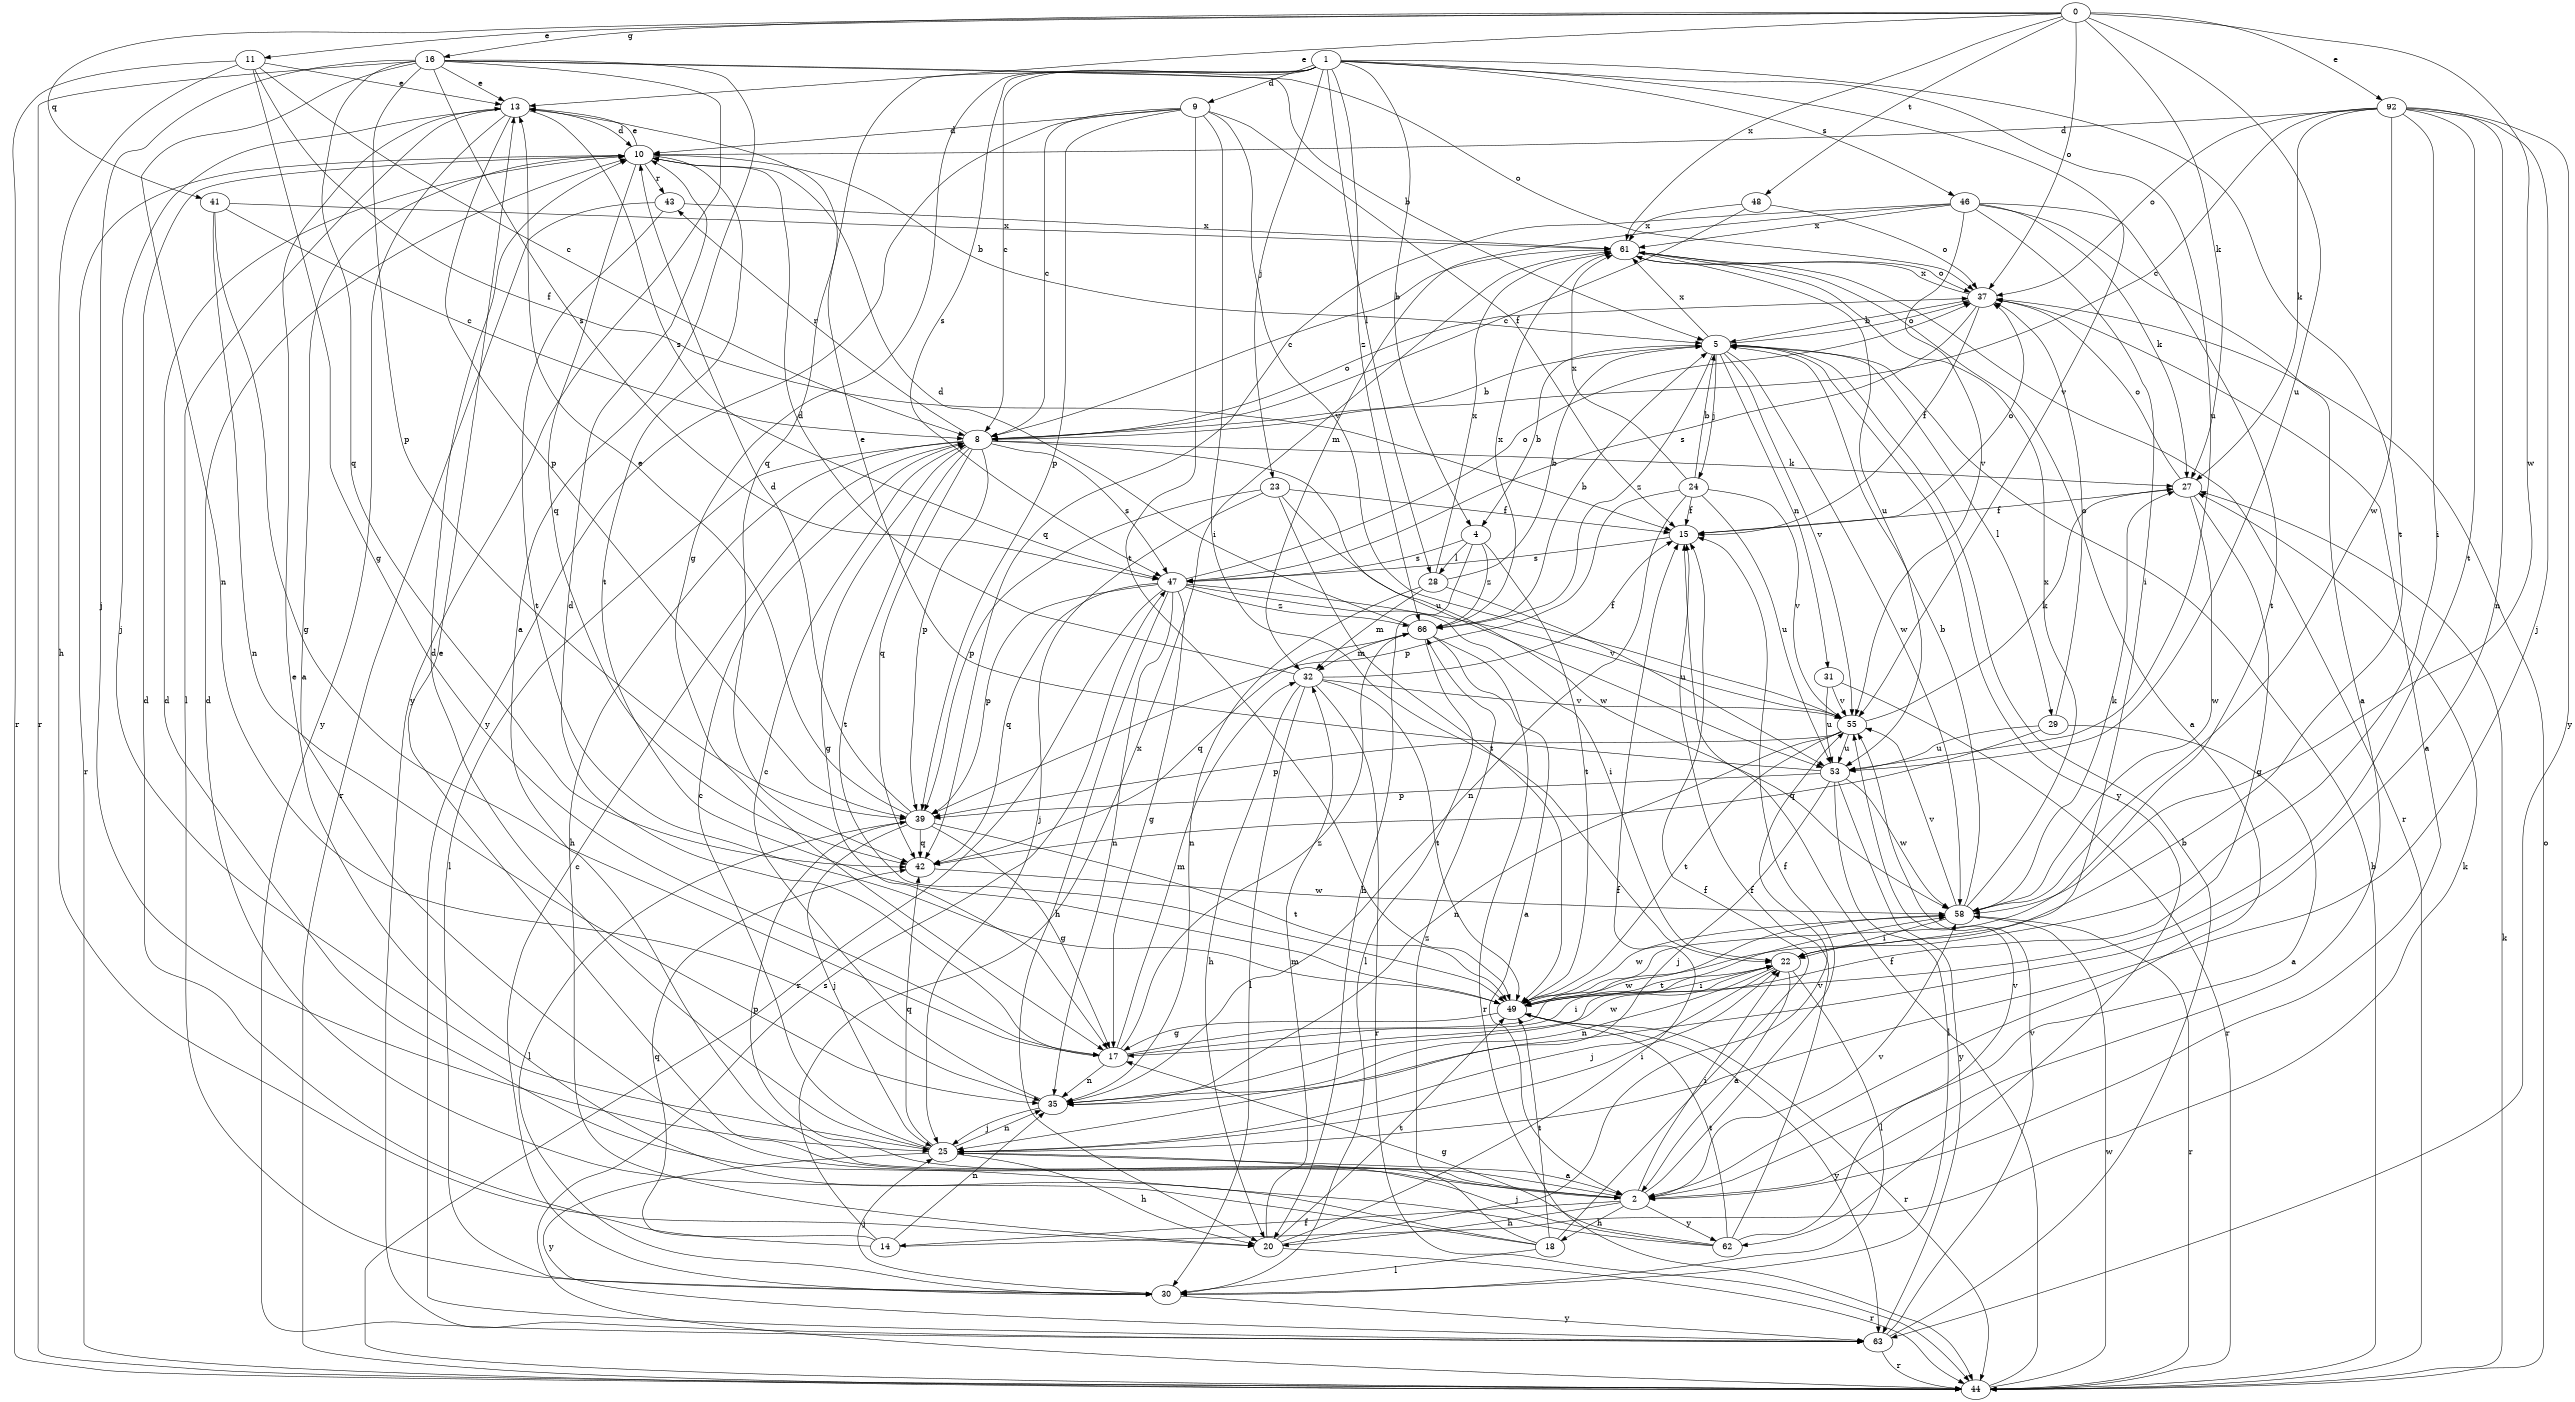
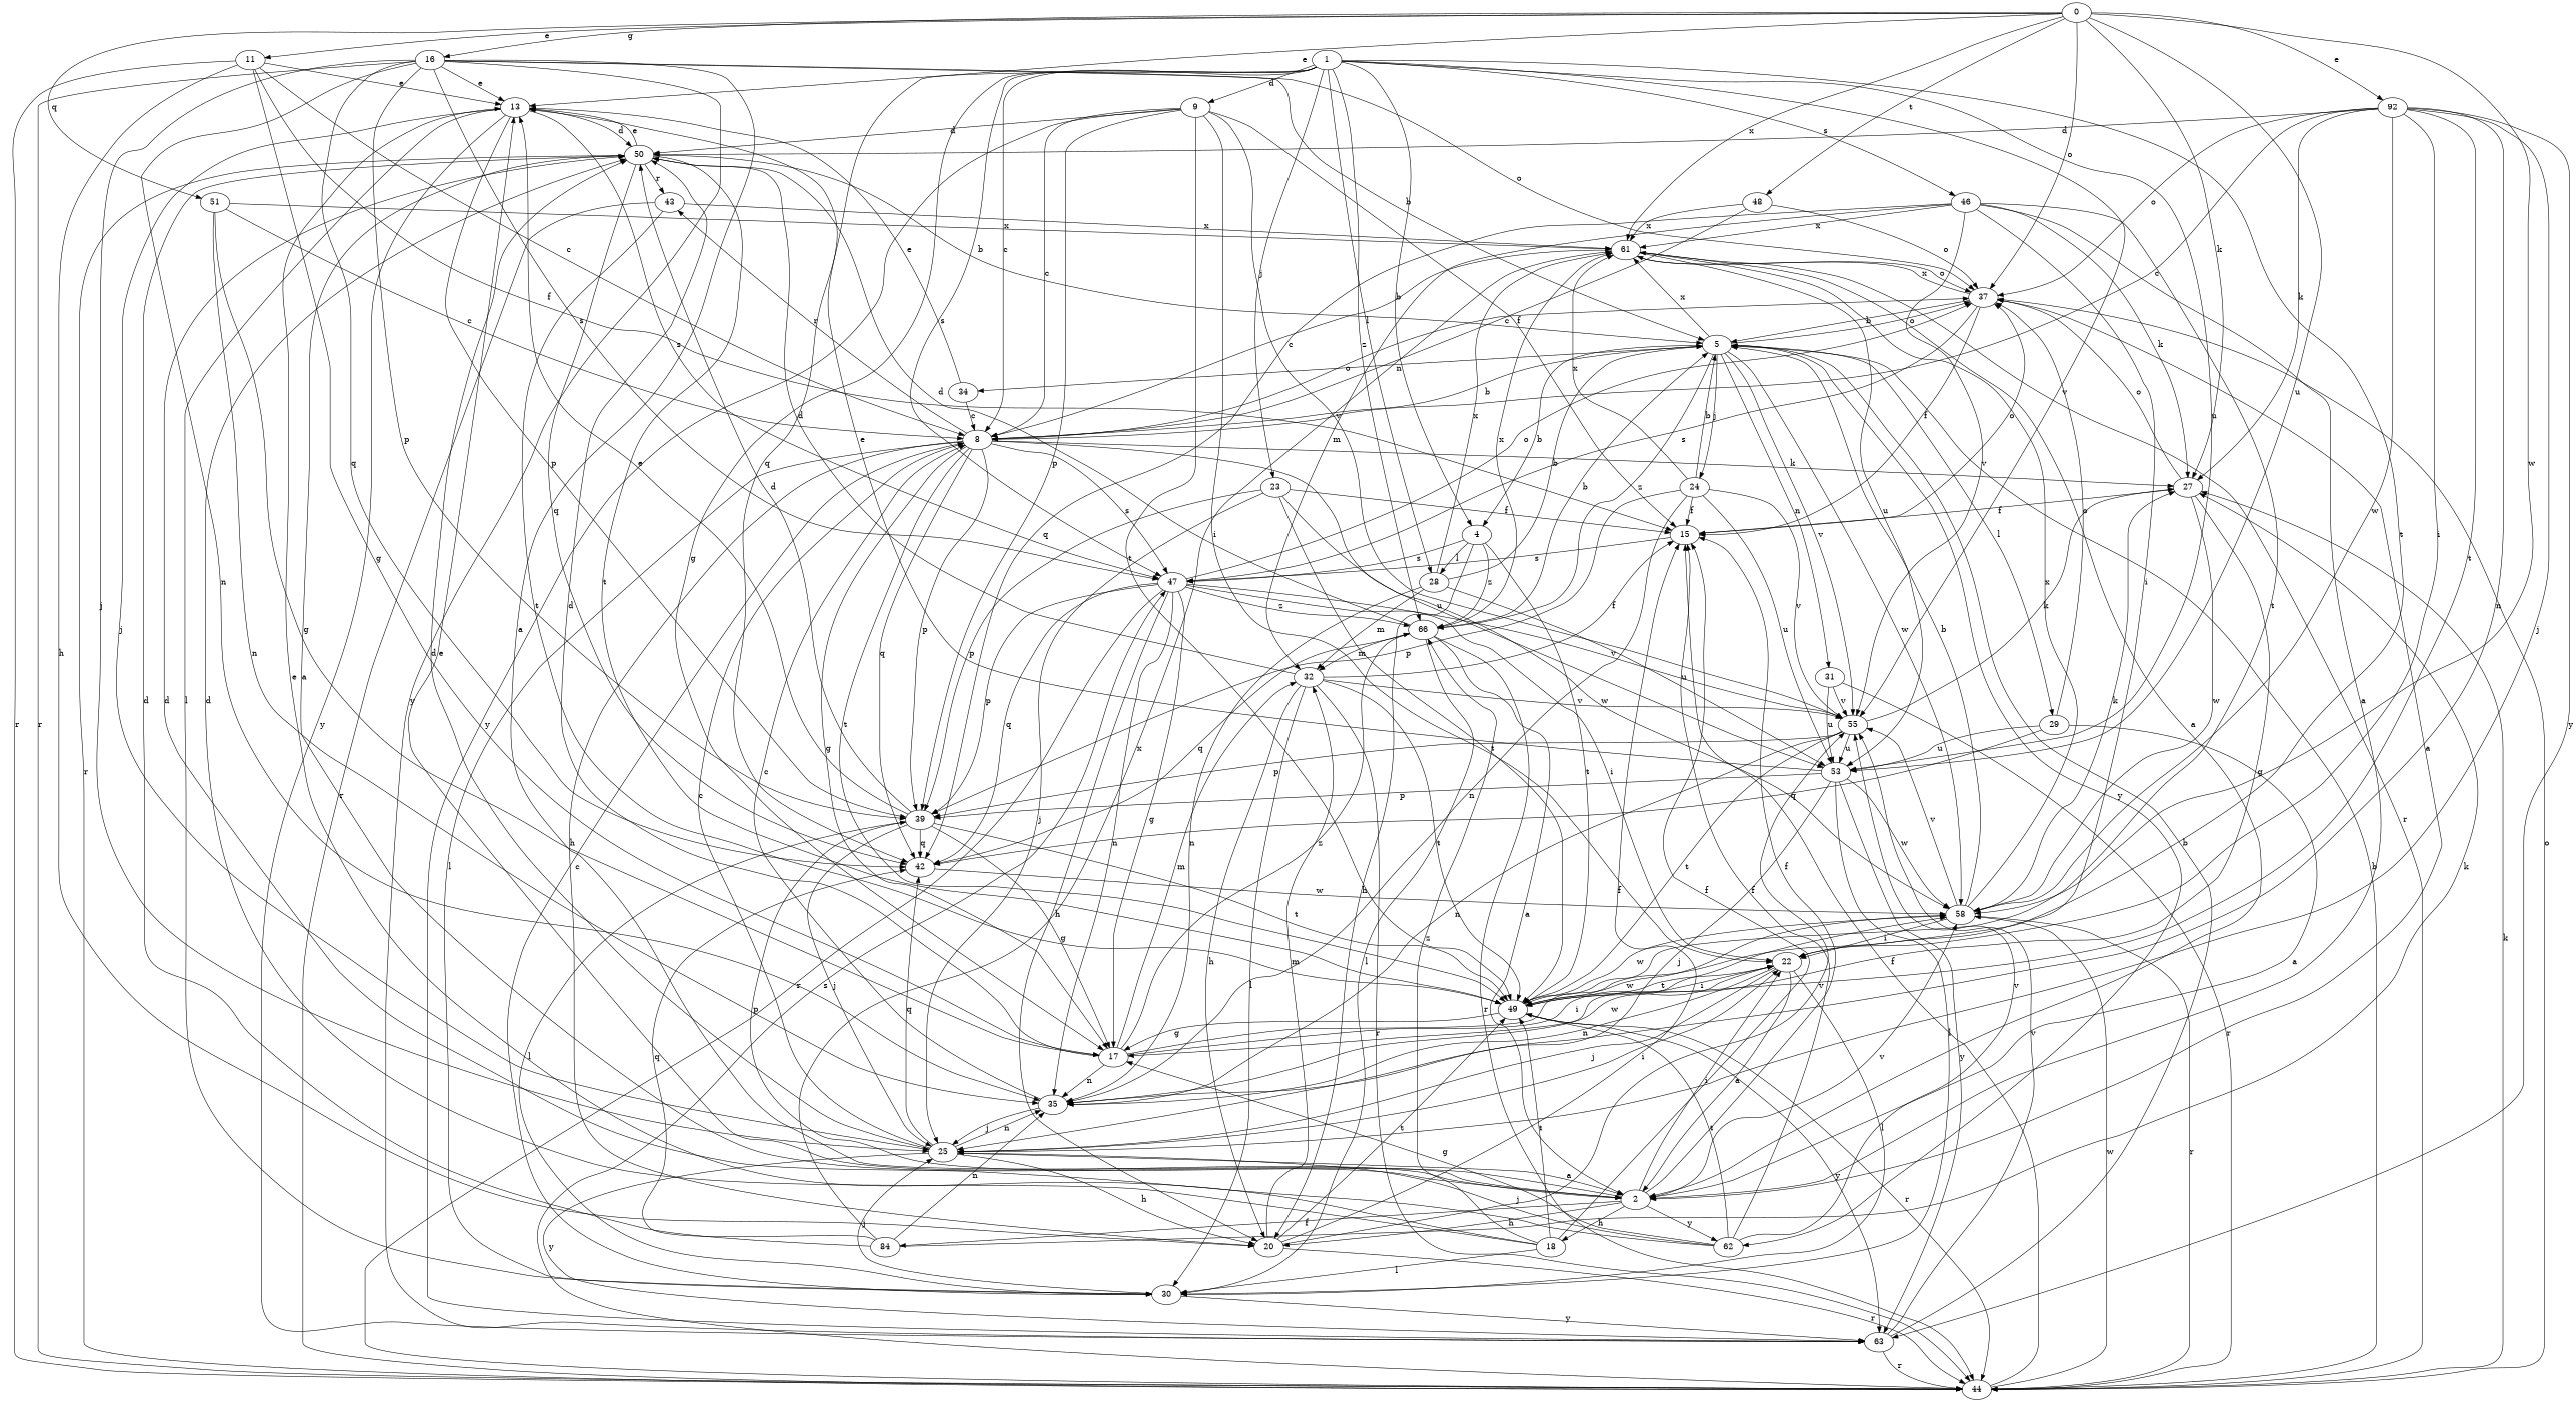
  strict digraph {
    fontname="DejaVu Serif"
    node [fontname="DejaVu Serif"]
    edge [fontname="DejaVu Serif"]
    0
    11
    n3 [label=92]
    13
    16
    27
    37
-   41
+   41 [label=51]
    48
    53
    58
    61
    8
    17
    15
    20
    44
    49
    22
-   10
+   10 [label=50]
    63
    25
    35
    47
    39
    30
    42
    2
    5
    55
    1
    4
    9
    23
    28
    46
    66
    43
    32
    24
-   14
+   14 [label=84]
    18
    62
    29
    n45 [label=31]
+   34
    0 -> 11 [label=e]
    0 -> n3 [label=e]
    0 -> 13 [label=e]
    0 -> 16 [label=g]
    0 -> 27 [label=k]
    0 -> 37 [label=o]
    0 -> 41 [label=q]
    0 -> 48 [label=t]
    0 -> 53 [label=u]
    0 -> 58 [label=w]
    0 -> 61 [label=x]
    11 -> 13 [label=e]
    11 -> 8 [label=c]
    11 -> 17 [label=g]
    11 -> 15 [label=f]
    11 -> 20 [label=h]
    11 -> 44 [label=r]
    n3 -> 27 [label=k]
    n3 -> 37 [label=o]
    n3 -> 58 [label=w]
    n3 -> 8 [label=c]
    n3 -> 49 [label=t]
    n3 -> 22 [label=i]
    n3 -> 10 [label=d]
    n3 -> 63 [label=y]
    n3 -> 25 [label=j]
    n3 -> 35 [label=n]
    13 -> 10 [label=d]
    13 -> 63 [label=y]
    13 -> 25 [label=j]
    13 -> 47 [label=s]
    13 -> 39 [label=p]
    13 -> 30 [label=l]
    16 -> 13 [label=e]
    16 -> 37 [label=o]
    16 -> 44 [label=r]
    16 -> 63 [label=y]
    16 -> 25 [label=j]
    16 -> 35 [label=n]
    16 -> 47 [label=s]
    16 -> 39 [label=p]
    16 -> 42 [label=q]
    16 -> 2 [label=a]
    16 -> 5 [label=b]
    27 -> 37 [label=o]
    27 -> 58 [label=w]
    27 -> 17 [label=g]
    27 -> 15 [label=f]
    37 -> 61 [label=x]
    37 -> 15 [label=f]
    37 -> 47 [label=s]
    37 -> 2 [label=a]
    37 -> 5 [label=b]
    41 -> 61 [label=x]
    41 -> 8 [label=c]
    41 -> 17 [label=g]
    41 -> 35 [label=n]
    48 -> 37 [label=o]
    48 -> 61 [label=x]
    48 -> 8 [label=c]
    53 -> 13 [label=e]
    53 -> 58 [label=w]
    53 -> 63 [label=y]
    53 -> 25 [label=j]
    53 -> 39 [label=p]
    53 -> 30 [label=l]
    58 -> 27 [label=k]
    58 -> 61 [label=x]
    58 -> 44 [label=r]
    58 -> 22 [label=i]
    58 -> 5 [label=b]
    58 -> 55 [label=v]
    61 -> 37 [label=o]
    61 -> 53 [label=u]
    61 -> 8 [label=c]
    61 -> 44 [label=r]
    61 -> 2 [label=a]
    8 -> 27 [label=k]
    8 -> 37 [label=o]
    8 -> 53 [label=u]
    8 -> 17 [label=g]
    8 -> 20 [label=h]
    8 -> 49 [label=t]
    8 -> 47 [label=s]
    8 -> 39 [label=p]
    8 -> 30 [label=l]
    8 -> 42 [label=q]
    8 -> 5 [label=b]
    8 -> 43 [label=r]
    17 -> 58 [label=w]
    17 -> 22 [label=i]
    17 -> 10 [label=d]
    17 -> 35 [label=n]
    17 -> 66 [label=z]
    17 -> 32 [label=m]
    15 -> 37 [label=o]
    15 -> 47 [label=s]
    20 -> 15 [label=f]
    20 -> 44 [label=r]
    20 -> 49 [label=t]
    20 -> 55 [label=v]
    20 -> 32 [label=m]
    44 -> 27 [label=k]
    44 -> 37 [label=o]
    44 -> 58 [label=w]
    44 -> 15 [label=f]
    44 -> 47 [label=s]
    44 -> 5 [label=b]
    49 -> 58 [label=w]
    49 -> 17 [label=g]
    49 -> 44 [label=r]
    49 -> 22 [label=i]
    49 -> 63 [label=y]
    22 -> 49 [label=t]
    22 -> 25 [label=j]
    22 -> 35 [label=n]
    22 -> 30 [label=l]
    22 -> 2 [label=a]
    10 -> 13 [label=e]
    10 -> 44 [label=r]
    10 -> 49 [label=t]
    10 -> 42 [label=q]
    10 -> 2 [label=a]
    10 -> 5 [label=b]
    10 -> 43 [label=r]
    63 -> 44 [label=r]
    63 -> 5 [label=b]
    63 -> 55 [label=v]
    25 -> 8 [label=c]
    25 -> 20 [label=h]
    25 -> 22 [label=i]
    25 -> 10 [label=d]
    25 -> 63 [label=y]
    25 -> 35 [label=n]
    25 -> 42 [label=q]
    25 -> 2 [label=a]
    35 -> 58 [label=w]
    35 -> 8 [label=c]
    35 -> 25 [label=j]
    47 -> 37 [label=o]
    47 -> 17 [label=g]
    47 -> 20 [label=h]
    47 -> 44 [label=r]
    47 -> 22 [label=i]
    47 -> 35 [label=n]
    47 -> 39 [label=p]
    47 -> 42 [label=q]
    47 -> 55 [label=v]
    47 -> 66 [label=z]
    39 -> 13 [label=e]
    39 -> 17 [label=g]
    39 -> 49 [label=t]
    39 -> 10 [label=d]
    39 -> 25 [label=j]
    39 -> 30 [label=l]
    39 -> 42 [label=q]
    30 -> 8 [label=c]
    30 -> 63 [label=y]
    30 -> 25 [label=j]
    42 -> 58 [label=w]
    2 -> 13 [label=e]
    2 -> 58 [label=v]
    2 -> 15 [label=f]
    2 -> 20 [label=h]
    2 -> 22 [label=i]
    2 -> 39 [label=p]
    2 -> 14 [label=f]
    2 -> 18 [label=h]
    2 -> 62 [label=y]
    5 -> 37 [label=o]
    5 -> 58 [label=w]
    5 -> 61 [label=x]
    5 -> 55 [label=v]
    5 -> 4 [label=b]
    5 -> 66 [label=z]
    5 -> 24 [label=j]
    5 -> 62 [label=y]
    5 -> 29 [label=l]
    5 -> n45 [label=n]
+   5 -> 34 [label=n]
    55 -> 27 [label=k]
    55 -> 53 [label=u]
    55 -> 49 [label=t]
    55 -> 35 [label=n]
    55 -> 39 [label=p]
    1 -> 53 [label=u]
    1 -> 8 [label=c]
    1 -> 17 [label=g]
    1 -> 49 [label=t]
    1 -> 47 [label=s]
    1 -> 42 [label=q]
    1 -> 55 [label=v]
    1 -> 4 [label=b]
    1 -> 9 [label=d]
    1 -> 23 [label=j]
    1 -> 28 [label=l]
    1 -> 46 [label=s]
    1 -> 66 [label=z]
    4 -> 20 [label=h]
    4 -> 49 [label=t]
    4 -> 47 [label=s]
    4 -> 28 [label=l]
    4 -> 66 [label=z]
    9 -> 8 [label=c]
    9 -> 15 [label=f]
    9 -> 49 [label=t]
    9 -> 22 [label=i]
    9 -> 10 [label=d]
    9 -> 63 [label=y]
    9 -> 39 [label=p]
    9 -> 55 [label=v]
    23 -> 58 [label=w]
    23 -> 15 [label=f]
    23 -> 49 [label=t]
    23 -> 25 [label=j]
    23 -> 39 [label=p]
    28 -> 53 [label=u]
    28 -> 61 [label=x]
    28 -> 35 [label=n]
    28 -> 5 [label=b]
    28 -> 32 [label=m]
    46 -> 27 [label=k]
    46 -> 61 [label=x]
    46 -> 49 [label=t]
    46 -> 22 [label=i]
    46 -> 42 [label=q]
    46 -> 2 [label=a]
    46 -> 55 [label=v]
    46 -> 32 [label=m]
    66 -> 61 [label=x]
    66 -> 44 [label=r]
    66 -> 10 [label=d]
    66 -> 30 [label=l]
    66 -> 42 [label=q]
    66 -> 2 [label=a]
    66 -> 5 [label=b]
    66 -> 32 [label=m]
    43 -> 61 [label=x]
    43 -> 44 [label=r]
    43 -> 49 [label=t]
    32 -> 15 [label=f]
    32 -> 20 [label=h]
    32 -> 44 [label=r]
    32 -> 49 [label=t]
    32 -> 10 [label=d]
    32 -> 30 [label=l]
    32 -> 55 [label=v]
    24 -> 53 [label=u]
    24 -> 61 [label=x]
    24 -> 15 [label=f]
    24 -> 35 [label=n]
    24 -> 39 [label=p]
    24 -> 5 [label=b]
    24 -> 55 [label=v]
    14 -> 27 [label=k]
    14 -> 61 [label=x]
    14 -> 10 [label=d]
    14 -> 35 [label=n]
    14 -> 42 [label=q]
    18 -> 13 [label=e]
    18 -> 15 [label=f]
    18 -> 49 [label=t]
    18 -> 10 [label=d]
    18 -> 30 [label=l]
    18 -> 66 [label=z]
    62 -> 17 [label=g]
    62 -> 15 [label=f]
    62 -> 49 [label=t]
    62 -> 10 [label=d]
    62 -> 25 [label=j]
    62 -> 55 [label=v]
    29 -> 37 [label=o]
    29 -> 53 [label=u]
    29 -> 42 [label=q]
    29 -> 2 [label=a]
    n45 -> 53 [label=u]
    n45 -> 44 [label=r]
    n45 -> 55 [label=v]
+   34 -> 13 [label=e]
+   34 -> 8 [label=c]
  }
